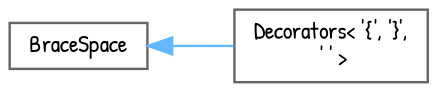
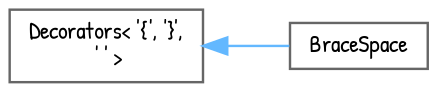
  digraph {
    rankdir=LR
    fontname="Patrick Hand"
    node [color=grey40 fillcolor=white fontname="Patrick Hand" fontsize=10 shape=box style=filled]
    n1 [height=0.2 label="Decorators\< '\{', '\}',\l ' ' \>" width=0.4]
    n2 [height=0.2 label=BraceSpace width=0.4]
-   n2 -> n1 [color=steelblue1 dir=back fontname="Patrick Hand" fontsize=10 labelfontname=Helvetica labelfontsize=10 style=solid]
+   n1 -> n2 [color=steelblue1 dir=back fontname="Patrick Hand" fontsize=10 labelfontname=Helvetica labelfontsize=10 style=solid]
  }
